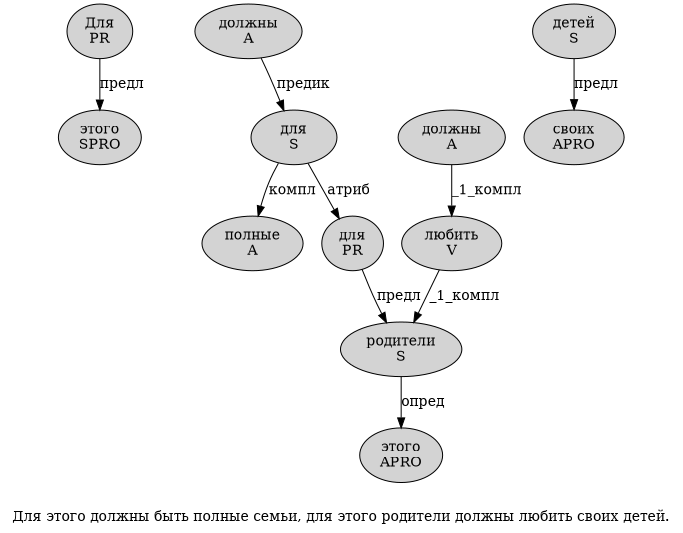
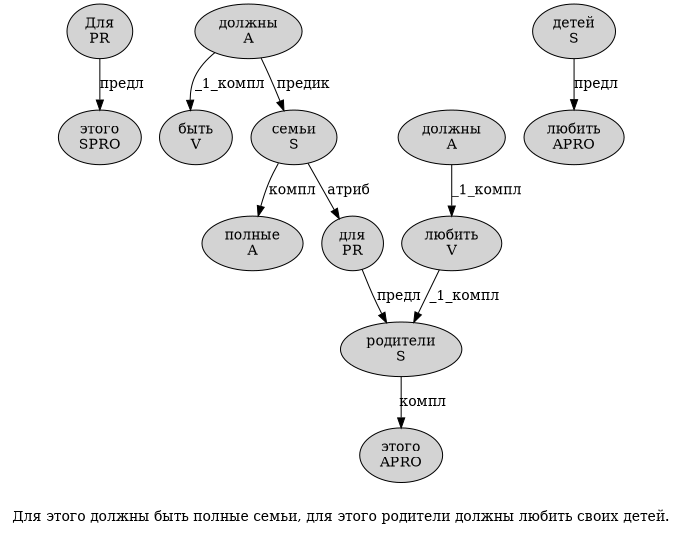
  digraph {
    label="Для этого должны быть полные семьи, для этого родители должны любить своих детей."
    node [fillcolor=lightgray penwidth=1 shape=ellipse style=filled]
    n1 [label="Для\nPR"]
    n2 [label="этого\nSPRO"]
    n3 [label="должны\nA"]
-   n5 [label="для\nS"]
+   n4 [label="быть\nV"]
+   n5 [label="семьи\nS"]
    n6 [label="полные\nA"]
    n7 [label="для\nPR"]
    n8 [label="родители\nS"]
    n9 [label="этого\nAPRO"]
    n10 [label="должны\nA"]
    n11 [label="любить\nV"]
    n12 [label="детей\nS"]
-   n13 [label="своих\nAPRO"]
+   n13 [label="любить\nAPRO"]
    n1 -> n2 [label="предл"]
+   n3 -> n4 [label="_1_компл"]
    n3 -> n5 [label="предик"]
    n5 -> n6 [label="компл"]
    n5 -> n7 [label="атриб"]
    n7 -> n8 [label="предл"]
-   n8 -> n9 [label="опред"]
+   n8 -> n9 [label="компл"]
    n10 -> n11 [label="_1_компл"]
    n11 -> n8 [label="_1_компл"]
    n12 -> n13 [label="предл"]
  }
